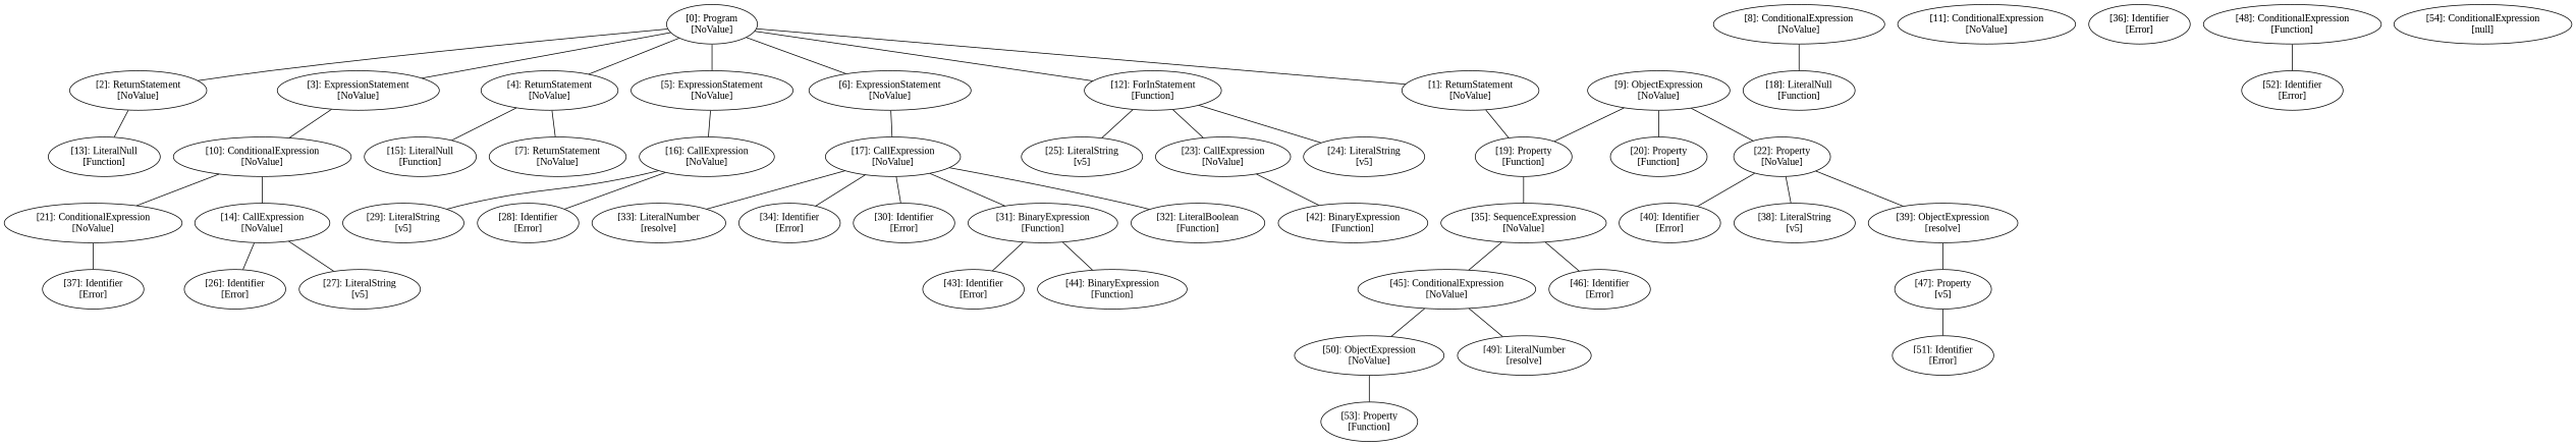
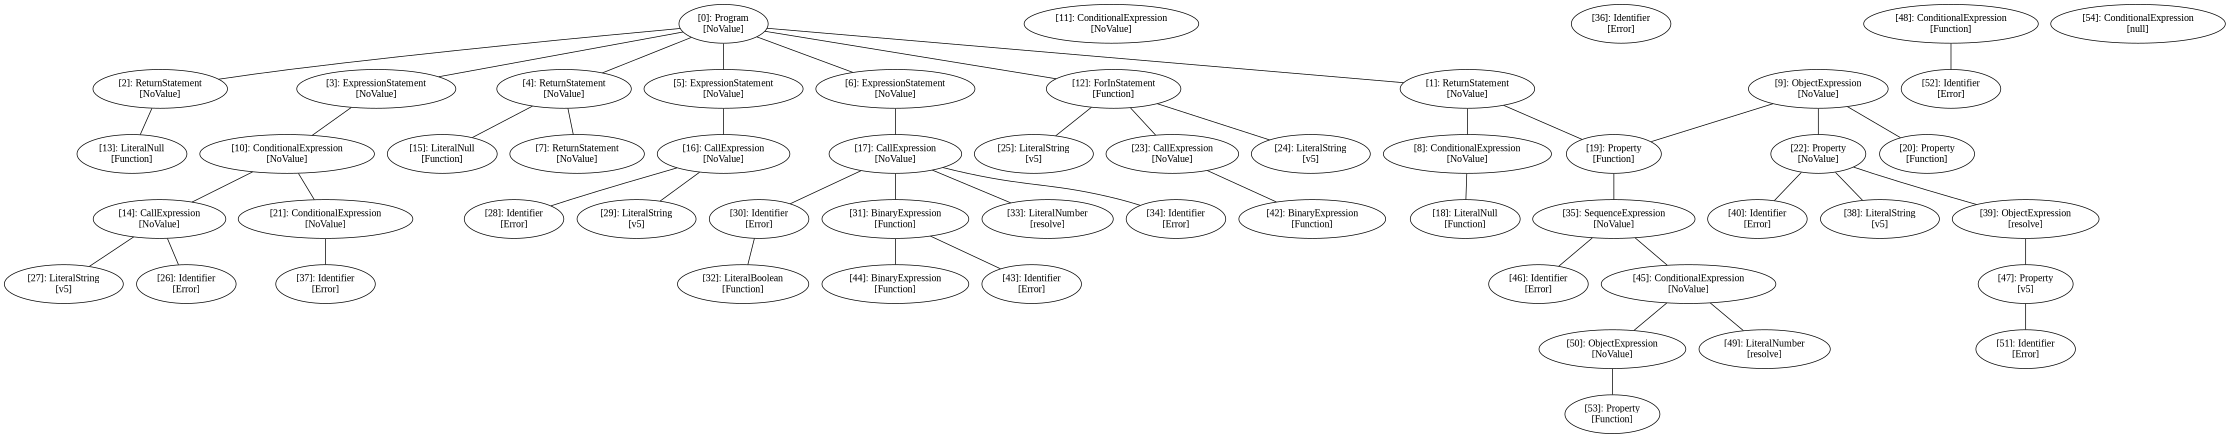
  graph {
    fontname="Liberation Serif"
    node [fontname="Liberation Serif"]
    edge [fontname="Liberation Serif"]
    n1 [label="[0]: Program\n[NoValue]"]
    n2 [label="[1]: ReturnStatement\n[NoValue]"]
    n3 [label="[2]: ReturnStatement\n[NoValue]"]
    n4 [label="[3]: ExpressionStatement\n[NoValue]"]
    n5 [label="[4]: ReturnStatement\n[NoValue]"]
    n6 [label="[5]: ExpressionStatement\n[NoValue]"]
    n7 [label="[6]: ExpressionStatement\n[NoValue]"]
    n8 [label="[12]: ForInStatement\n[Function]"]
    n9 [label="[8]: ConditionalExpression\n[NoValue]"]
    n10 [label="[19]: Property\n[Function]"]
    n11 [label="[13]: LiteralNull\n[Function]"]
    n12 [label="[10]: ConditionalExpression\n[NoValue]"]
    n13 [label="[7]: ReturnStatement\n[NoValue]"]
    n14 [label="[15]: LiteralNull\n[Function]"]
    n15 [label="[16]: CallExpression\n[NoValue]"]
    n16 [label="[17]: CallExpression\n[NoValue]"]
    n17 [label="[23]: CallExpression\n[NoValue]"]
    n18 [label="[24]: LiteralString\n[v5]"]
    n19 [label="[25]: LiteralString\n[v5]"]
    n20 [label="[18]: LiteralNull\n[Function]"]
    n21 [label="[9]: ObjectExpression\n[NoValue]"]
    n22 [label="[20]: Property\n[Function]"]
    n23 [label="[22]: Property\n[NoValue]"]
    n24 [label="[14]: CallExpression\n[NoValue]"]
    n25 [label="[21]: ConditionalExpression\n[NoValue]"]
    n26 [label="[26]: Identifier\n[Error]"]
    n27 [label="[27]: LiteralString\n[v5]"]
    n28 [label="[28]: Identifier\n[Error]"]
    n29 [label="[29]: LiteralString\n[v5]"]
    n30 [label="[30]: Identifier\n[Error]"]
    n31 [label="[31]: BinaryExpression\n[Function]"]
    n32 [label="[32]: LiteralBoolean\n[Function]"]
    n33 [label="[33]: LiteralNumber\n[resolve]"]
    n34 [label="[34]: Identifier\n[Error]"]
    n35 [label="[35]: SequenceExpression\n[NoValue]"]
    n36 [label="[38]: LiteralString\n[v5]"]
    n37 [label="[39]: ObjectExpression\n[resolve]"]
    n38 [label="[40]: Identifier\n[Error]"]
    n39 [label="[37]: Identifier\n[Error]"]
    n40 [label="[11]: ConditionalExpression\n[NoValue]"]
    n41 [label="[42]: BinaryExpression\n[Function]"]
    n42 [label="[43]: Identifier\n[Error]"]
    n43 [label="[44]: BinaryExpression\n[Function]"]
    n44 [label="[45]: ConditionalExpression\n[NoValue]"]
    n45 [label="[46]: Identifier\n[Error]"]
    n46 [label="[47]: Property\n[v5]"]
    n47 [label="[49]: LiteralNumber\n[resolve]"]
    n48 [label="[50]: ObjectExpression\n[NoValue]"]
    n49 [label="[36]: Identifier\n[Error]"]
    n50 [label="[51]: Identifier\n[Error]"]
    n51 [label="[53]: Property\n[Function]"]
    n52 [label="[48]: ConditionalExpression\n[Function]"]
    n53 [label="[52]: Identifier\n[Error]"]
    n54 [label="[54]: ConditionalExpression\n[null]"]
    n1 -- n2
    n1 -- n3
    n1 -- n4
    n1 -- n5
    n1 -- n6
    n1 -- n7
    n1 -- n8
+   n2 -- n9
    n2 -- n10
    n3 -- n11
    n4 -- n12
    n5 -- n13
    n5 -- n14
    n6 -- n15
    n7 -- n16
    n8 -- n17
    n8 -- n18
    n8 -- n19
    n9 -- n20
    n10 -- n35
    n12 -- n24
    n12 -- n25
    n15 -- n28
    n15 -- n29
    n16 -- n30
    n16 -- n31
-   n16 -- n32
+   n30 -- n32
    n16 -- n33
    n16 -- n34
    n17 -- n41
    n21 -- n10
    n21 -- n22
    n21 -- n23
    n23 -- n36
    n23 -- n37
    n23 -- n38
    n24 -- n26
    n24 -- n27
    n25 -- n39
    n31 -- n42
    n31 -- n43
    n35 -- n44
    n35 -- n45
    n37 -- n46
    n44 -- n47
    n44 -- n48
    n46 -- n50
    n48 -- n51
    n52 -- n53
  }
